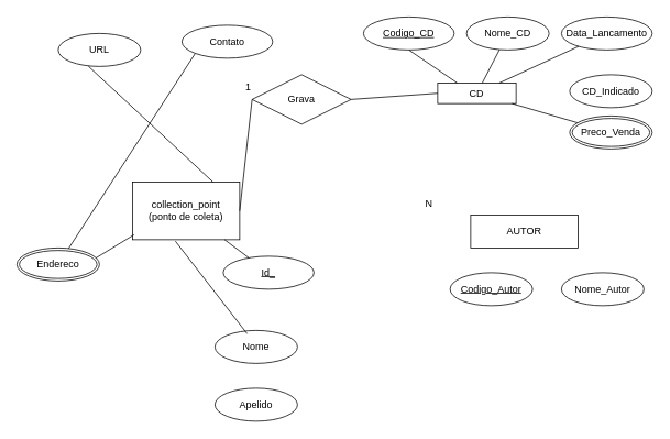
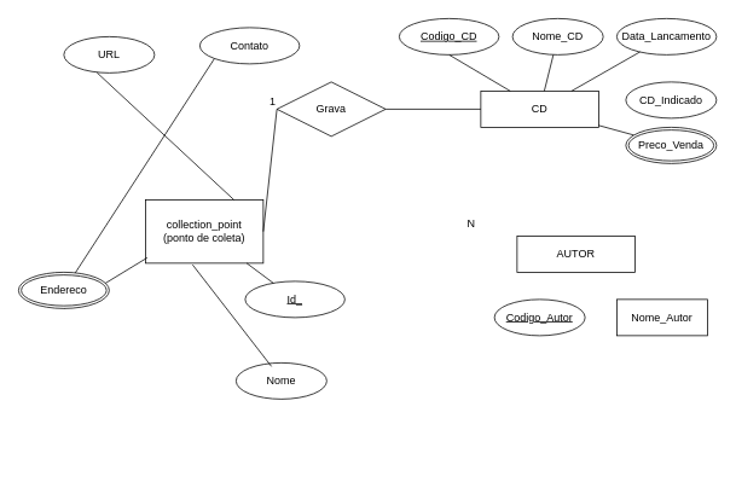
  <mxCell id="0" />
  <mxCell id="1" parent="0" />
  <mxCell id="2" value="collection_point&lt;div&gt;(ponto de coleta)&lt;/div&gt;" style="whiteSpace=wrap;html=1;align=center;" parent="1" vertex="1"><mxGeometry x="160" y="220" width="130" height="70" as="geometry" /></mxCell>
  <mxCell id="3" value="AUTOR" style="whiteSpace=wrap;html=1;align=center;" parent="1" vertex="1"><mxGeometry x="570" y="260" width="130" height="40" as="geometry" /></mxCell>
- <mxCell id="4" value="CD" style="whiteSpace=wrap;html=1;align=center;" parent="1" vertex="1"><mxGeometry x="530" y="100" width="95" height="25" as="geometry" /></mxCell>
+ <mxCell id="4" value="CD" style="whiteSpace=wrap;html=1;align=center;" parent="1" vertex="1"><mxGeometry x="530" y="100" width="130" height="40" as="geometry" /></mxCell>
  <mxCell id="5" value="Id_" style="ellipse;whiteSpace=wrap;html=1;align=center;fontStyle=4;" parent="1" vertex="1"><mxGeometry x="270" y="310" width="110" height="40" as="geometry" /></mxCell>
  <mxCell id="6" value="URL" style="ellipse;whiteSpace=wrap;html=1;align=center;" parent="1" vertex="1"><mxGeometry x="70" y="40" width="100" height="40" as="geometry" /></mxCell>
  <mxCell id="7" value="Nome" style="ellipse;whiteSpace=wrap;html=1;align=center;" parent="1" vertex="1"><mxGeometry x="260" y="400" width="100" height="40" as="geometry" /></mxCell>
  <mxCell id="8" value="Contato" style="ellipse;whiteSpace=wrap;html=1;align=center;" parent="1" vertex="1"><mxGeometry x="220" y="30" width="110" height="40" as="geometry" /></mxCell>
  <mxCell id="9" value="" style="endArrow=none;html=1;rounded=0;" parent="1" source="5" target="2" edge="1"><mxGeometry relative="1" as="geometry"><mxPoint x="250" y="190" as="sourcePoint" /><mxPoint x="410" y="190" as="targetPoint" /></mxGeometry></mxCell>
  <mxCell id="10" value="" style="endArrow=none;html=1;rounded=0;exitX=0.39;exitY=0.1;exitDx=0;exitDy=0;exitPerimeter=0;entryX=0.4;entryY=1.025;entryDx=0;entryDy=0;entryPerimeter=0;" parent="1" source="7" target="2" edge="1"><mxGeometry relative="1" as="geometry"><mxPoint x="250" y="190" as="sourcePoint" /><mxPoint x="410" y="190" as="targetPoint" /></mxGeometry></mxCell>
  <mxCell id="11" value="" style="endArrow=none;html=1;rounded=0;exitX=0.366;exitY=0.994;exitDx=0;exitDy=0;exitPerimeter=0;entryX=0.75;entryY=0;entryDx=0;entryDy=0;" parent="1" source="6" target="2" edge="1"><mxGeometry relative="1" as="geometry"><mxPoint x="250" y="190" as="sourcePoint" /><mxPoint x="410" y="190" as="targetPoint" /></mxGeometry></mxCell>
  <mxCell id="12" value="" style="endArrow=none;html=1;rounded=0;exitX=0;exitY=1;exitDx=0;exitDy=0;" parent="1" source="8" target="19" edge="1"><mxGeometry relative="1" as="geometry"><mxPoint x="250" y="190" as="sourcePoint" /><mxPoint x="410" y="190" as="targetPoint" /></mxGeometry></mxCell>
  <mxCell id="13" value="" style="endArrow=none;html=1;rounded=0;exitX=0.5;exitY=1;exitDx=0;exitDy=0;entryX=0.015;entryY=0.914;entryDx=0;entryDy=0;entryPerimeter=0;" parent="1" source="19" target="2" edge="1"><mxGeometry relative="1" as="geometry"><mxPoint x="130" y="70" as="sourcePoint" /><mxPoint x="410" y="190" as="targetPoint" /></mxGeometry></mxCell>
  <mxCell id="14" value="Codigo_CD" style="ellipse;whiteSpace=wrap;html=1;align=center;fontStyle=4;" parent="1" vertex="1"><mxGeometry x="440" y="20" width="110" height="40" as="geometry" /></mxCell>
  <mxCell id="15" value="CD_Indicado" style="ellipse;whiteSpace=wrap;html=1;align=center;" parent="1" vertex="1"><mxGeometry x="690" y="90" width="100" height="40" as="geometry" /></mxCell>
  <mxCell id="16" value="Nome_CD" style="ellipse;whiteSpace=wrap;html=1;align=center;" parent="1" vertex="1"><mxGeometry x="565" y="20" width="100" height="40" as="geometry" /></mxCell>
  <mxCell id="17" value="Data_Lancamento" style="ellipse;whiteSpace=wrap;html=1;align=center;" parent="1" vertex="1"><mxGeometry x="680" y="20" width="110" height="40" as="geometry" /></mxCell>
  <mxCell id="18" style="edgeStyle=orthogonalEdgeStyle;rounded=0;orthogonalLoop=1;jettySize=auto;html=1;exitX=0.5;exitY=1;exitDx=0;exitDy=0;" parent="1" source="15" target="15" edge="1"><mxGeometry relative="1" as="geometry" /></mxCell>
  <mxCell id="19" value="Endereco" style="ellipse;shape=doubleEllipse;margin=3;whiteSpace=wrap;html=1;align=center;" parent="1" vertex="1"><mxGeometry x="20" y="300" width="100" height="40" as="geometry" /></mxCell>
  <mxCell id="20" value="Grava" style="shape=rhombus;perimeter=rhombusPerimeter;whiteSpace=wrap;html=1;align=center;" parent="1" vertex="1"><mxGeometry x="305" y="90" width="120" height="60" as="geometry" /></mxCell>
  <mxCell id="21" value="" style="endArrow=none;html=1;rounded=0;exitX=1;exitY=0.5;exitDx=0;exitDy=0;entryX=0;entryY=0.5;entryDx=0;entryDy=0;" parent="1" source="20" target="4" edge="1"><mxGeometry relative="1" as="geometry"><mxPoint x="250" y="190" as="sourcePoint" /><mxPoint x="410" y="190" as="targetPoint" /></mxGeometry></mxCell>
  <mxCell id="22" value="1" style="resizable=0;html=1;whiteSpace=wrap;align=right;verticalAlign=bottom;" parent="21" connectable="0" vertex="1"><mxGeometry x="1" relative="1" as="geometry"><mxPoint x="-225" as="offset" /></mxGeometry></mxCell>
  <mxCell id="23" value="" style="endArrow=none;html=1;rounded=0;exitX=0;exitY=0.5;exitDx=0;exitDy=0;entryX=1;entryY=0.5;entryDx=0;entryDy=0;" parent="1" source="20" target="2" edge="1"><mxGeometry relative="1" as="geometry"><mxPoint x="250" y="190" as="sourcePoint" /><mxPoint x="410" y="190" as="targetPoint" /></mxGeometry></mxCell>
  <mxCell id="24" value="N" style="resizable=0;html=1;whiteSpace=wrap;align=right;verticalAlign=bottom;" parent="23" connectable="0" vertex="1"><mxGeometry x="1" relative="1" as="geometry"><mxPoint x="235" as="offset" /></mxGeometry></mxCell>
  <mxCell id="25" value="" style="endArrow=none;html=1;rounded=0;" parent="1" source="4" target="29" edge="1"><mxGeometry relative="1" as="geometry"><mxPoint x="250" y="190" as="sourcePoint" /><mxPoint x="701.972" y="157.015" as="targetPoint" /></mxGeometry></mxCell>
  <mxCell id="26" value="" style="endArrow=none;html=1;rounded=0;" parent="1" source="4" target="17" edge="1"><mxGeometry relative="1" as="geometry"><mxPoint x="250" y="190" as="sourcePoint" /><mxPoint x="410" y="190" as="targetPoint" /></mxGeometry></mxCell>
  <mxCell id="27" value="" style="endArrow=none;html=1;rounded=0;" parent="1" source="4" target="16" edge="1"><mxGeometry relative="1" as="geometry"><mxPoint x="250" y="190" as="sourcePoint" /><mxPoint x="410" y="190" as="targetPoint" /></mxGeometry></mxCell>
  <mxCell id="28" value="" style="endArrow=none;html=1;rounded=0;entryX=0.5;entryY=1;entryDx=0;entryDy=0;exitX=0.25;exitY=0;exitDx=0;exitDy=0;" parent="1" source="4" target="14" edge="1"><mxGeometry relative="1" as="geometry"><mxPoint x="250" y="190" as="sourcePoint" /><mxPoint x="410" y="190" as="targetPoint" /></mxGeometry></mxCell>
  <mxCell id="29" value="Preco_Venda" style="ellipse;shape=doubleEllipse;margin=3;whiteSpace=wrap;html=1;align=center;" parent="1" vertex="1"><mxGeometry x="690" y="140" width="100" height="40" as="geometry" /></mxCell>
  <mxCell id="30" value="Codigo_Autor" style="ellipse;whiteSpace=wrap;html=1;align=center;fontStyle=4;" parent="1" vertex="1"><mxGeometry x="545" y="330" width="100" height="40" as="geometry" /></mxCell>
- <mxCell id="31" value="Nome_Autor" style="ellipse;whiteSpace=wrap;html=1;align=center;" parent="1" vertex="1"><mxGeometry x="680" y="330" width="100" height="40" as="geometry" /></mxCell>
- <mxCell id="32" value="Apelido" style="ellipse;whiteSpace=wrap;html=1;align=center;" vertex="1" parent="1"><mxGeometry x="260" y="470" width="100" height="40" as="geometry" /></mxCell>
+ <mxCell id="31" value="Nome_Autor" style="whiteSpace=wrap;html=1;align=center;rounded=0;" parent="1" vertex="1"><mxGeometry x="680" y="330" width="100" height="40" as="geometry" /></mxCell>
